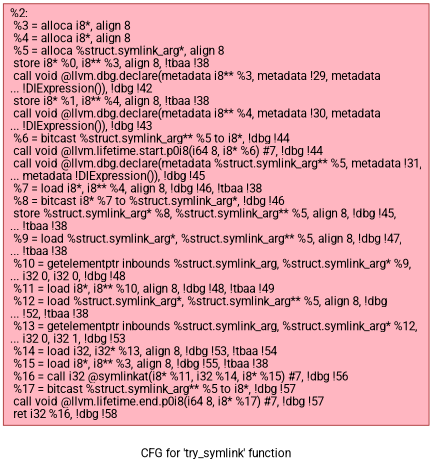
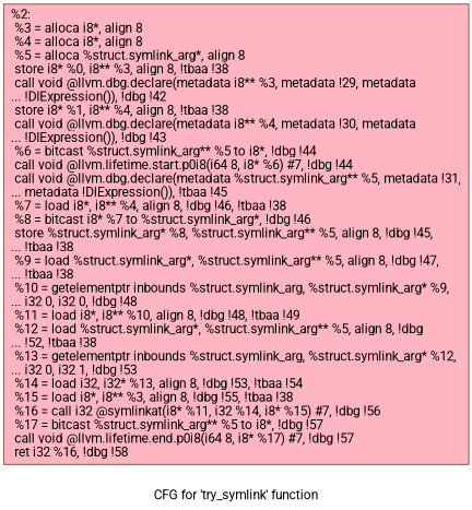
  digraph {
    label="CFG for 'try_symlink' function"
    fontname=Roboto
-   n1 [label="{%2:\l  %3 = alloca i8*, align 8\l  %4 = alloca i8*, align 8\l  %5 = alloca %struct.symlink_arg*, align 8\l  store i8* %0, i8** %3, align 8, !tbaa !38\l  call void @llvm.dbg.declare(metadata i8** %3, metadata !29, metadata\l... !DIExpression()), !dbg !42\l  store i8* %1, i8** %4, align 8, !tbaa !38\l  call void @llvm.dbg.declare(metadata i8** %4, metadata !30, metadata\l... !DIExpression()), !dbg !43\l  %6 = bitcast %struct.symlink_arg** %5 to i8*, !dbg !44\l  call void @llvm.lifetime.start.p0i8(i64 8, i8* %6) #7, !dbg !44\l  call void @llvm.dbg.declare(metadata %struct.symlink_arg** %5, metadata !31,\l... metadata !DIExpression()), !dbg !45\l  %7 = load i8*, i8** %4, align 8, !dbg !46, !tbaa !38\l  %8 = bitcast i8* %7 to %struct.symlink_arg*, !dbg !46\l  store %struct.symlink_arg* %8, %struct.symlink_arg** %5, align 8, !dbg !45,\l... !tbaa !38\l  %9 = load %struct.symlink_arg*, %struct.symlink_arg** %5, align 8, !dbg !47,\l... !tbaa !38\l  %10 = getelementptr inbounds %struct.symlink_arg, %struct.symlink_arg* %9,\l... i32 0, i32 0, !dbg !48\l  %11 = load i8*, i8** %10, align 8, !dbg !48, !tbaa !49\l  %12 = load %struct.symlink_arg*, %struct.symlink_arg** %5, align 8, !dbg\l... !52, !tbaa !38\l  %13 = getelementptr inbounds %struct.symlink_arg, %struct.symlink_arg* %12,\l... i32 0, i32 1, !dbg !53\l  %14 = load i32, i32* %13, align 8, !dbg !53, !tbaa !54\l  %15 = load i8*, i8** %3, align 8, !dbg !55, !tbaa !38\l  %16 = call i32 @symlinkat(i8* %11, i32 %14, i8* %15) #7, !dbg !56\l  %17 = bitcast %struct.symlink_arg** %5 to i8*, !dbg !57\l  call void @llvm.lifetime.end.p0i8(i64 8, i8* %17) #7, !dbg !57\l  ret i32 %16, !dbg !58\l}" shape=record style=filled fillcolor=lightpink color=brown fontname=Roboto]
+   n1 [label="{%2:\l  %3 = alloca i8*, align 8\l  %4 = alloca i8*, align 8\l  %5 = alloca %struct.symlink_arg*, align 8\l  store i8* %0, i8** %3, align 8, !tbaa !38\l  call void @llvm.dbg.declare(metadata i8** %3, metadata !29, metadata\l... !DIExpression()), !dbg !42\l  store i8* %1, i8** %4, align 8, !tbaa !38\l  call void @llvm.dbg.declare(metadata i8** %4, metadata !30, metadata\l... !DIExpression()), !dbg !43\l  %6 = bitcast %struct.symlink_arg** %5 to i8*, !dbg !44\l  call void @llvm.lifetime.start.p0i8(i64 8, i8* %6) #7, !dbg !44\l  call void @llvm.dbg.declare(metadata %struct.symlink_arg** %5, metadata !31,\l... metadata !DIExpression()), !tbaa !45\l  %7 = load i8*, i8** %4, align 8, !dbg !46, !tbaa !38\l  %8 = bitcast i8* %7 to %struct.symlink_arg*, !dbg !46\l  store %struct.symlink_arg* %8, %struct.symlink_arg** %5, align 8, !dbg !45,\l... !tbaa !38\l  %9 = load %struct.symlink_arg*, %struct.symlink_arg** %5, align 8, !dbg !47,\l... !tbaa !38\l  %10 = getelementptr inbounds %struct.symlink_arg, %struct.symlink_arg* %9,\l... i32 0, i32 0, !dbg !48\l  %11 = load i8*, i8** %10, align 8, !dbg !48, !tbaa !49\l  %12 = load %struct.symlink_arg*, %struct.symlink_arg** %5, align 8, !dbg\l... !52, !tbaa !38\l  %13 = getelementptr inbounds %struct.symlink_arg, %struct.symlink_arg* %12,\l... i32 0, i32 1, !dbg !53\l  %14 = load i32, i32* %13, align 8, !dbg !53, !tbaa !54\l  %15 = load i8*, i8** %3, align 8, !dbg !55, !tbaa !38\l  %16 = call i32 @symlinkat(i8* %11, i32 %14, i8* %15) #7, !dbg !56\l  %17 = bitcast %struct.symlink_arg** %5 to i8*, !dbg !57\l  call void @llvm.lifetime.end.p0i8(i64 8, i8* %17) #7, !dbg !57\l  ret i32 %16, !dbg !58\l}" shape=record style=filled fillcolor=lightpink color=brown fontname=Roboto]
  }
